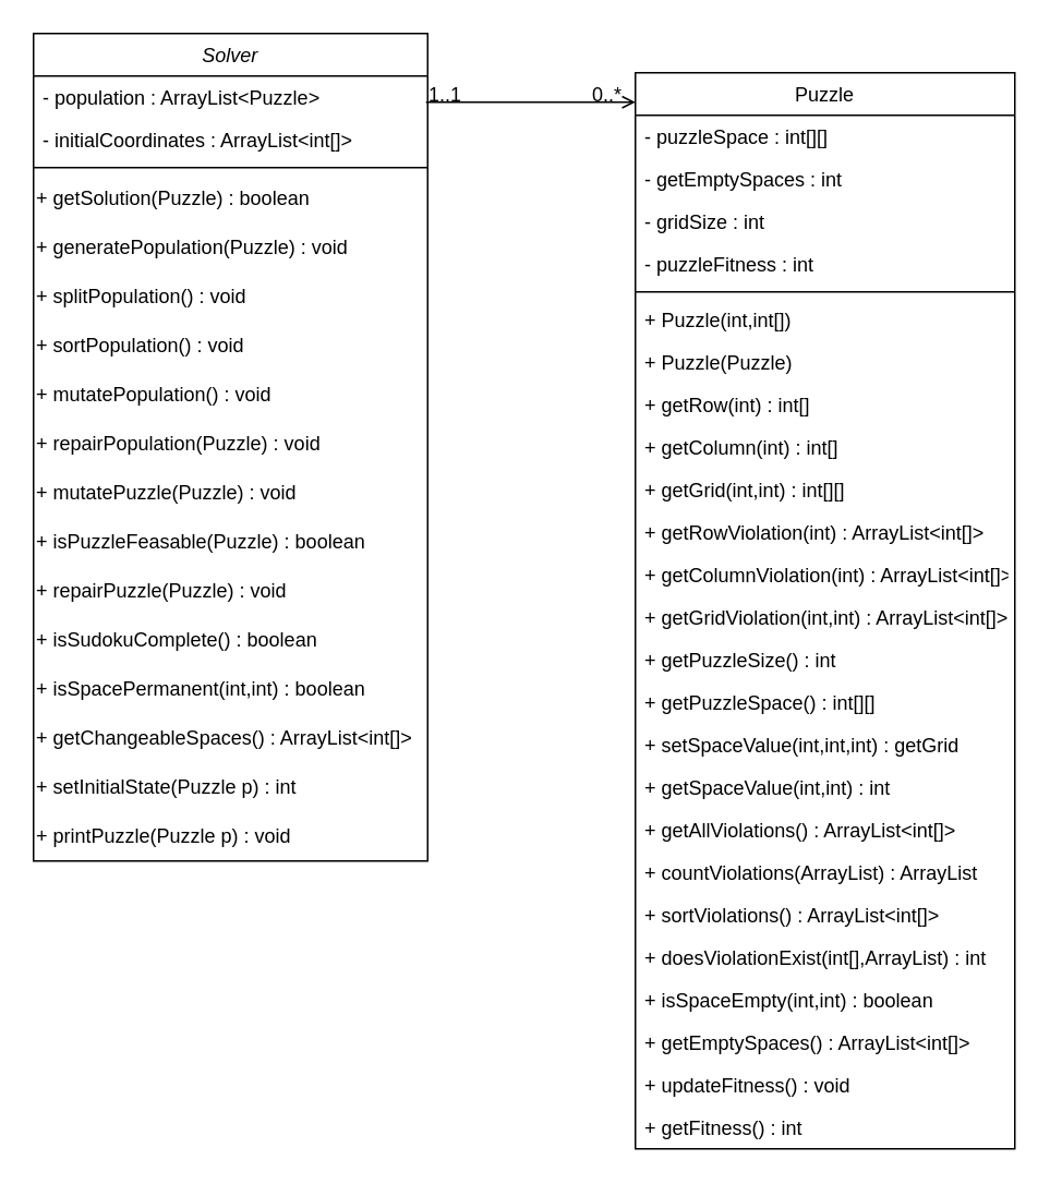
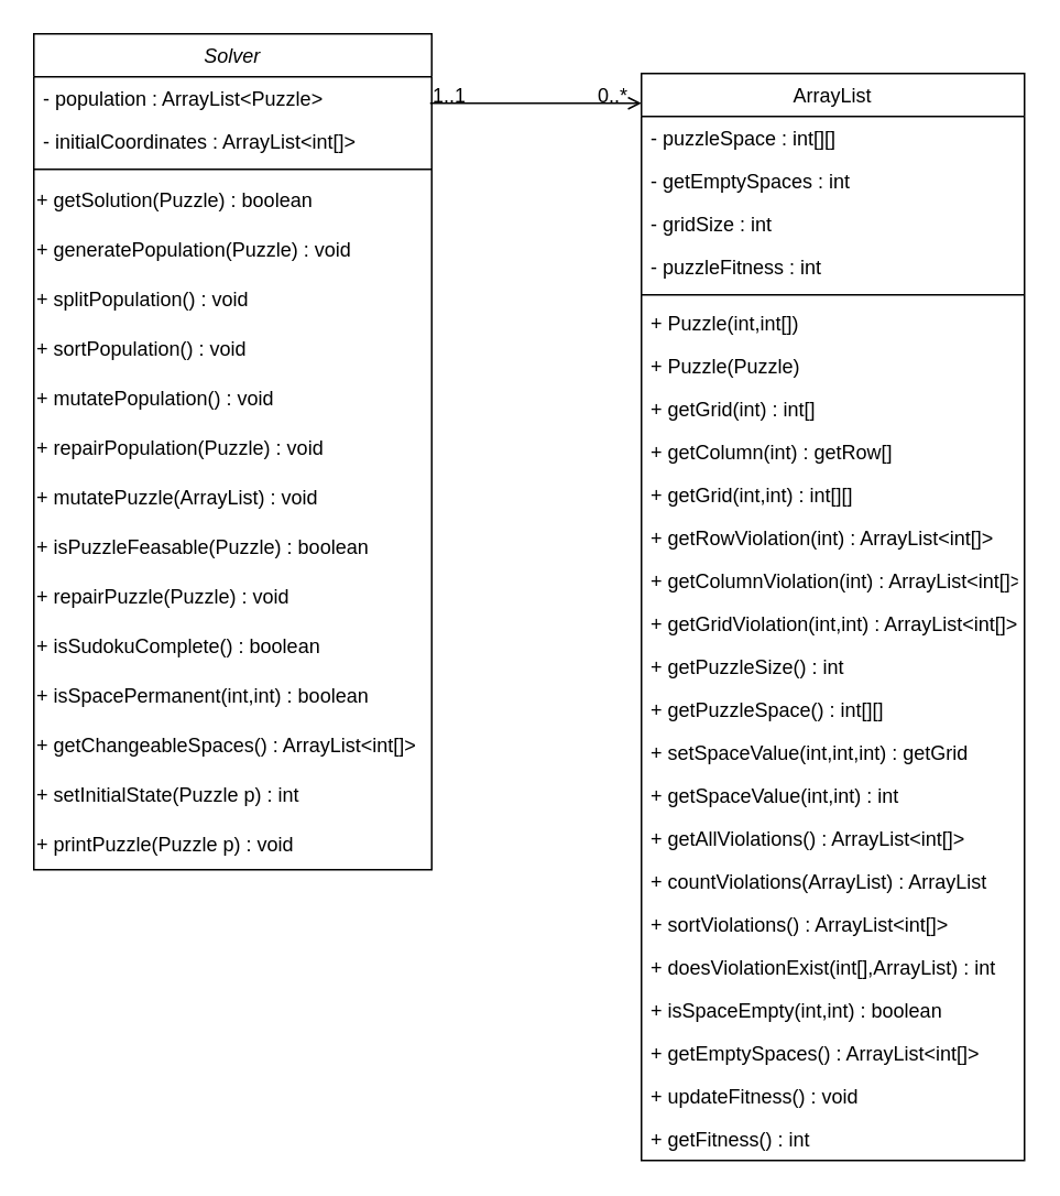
  <mxCell id="0" />
  <mxCell id="1" parent="0" />
  <mxCell id="2" value="Solver" style="swimlane;fontStyle=2;align=center;verticalAlign=top;childLayout=stackLayout;horizontal=1;startSize=26;horizontalStack=0;resizeParent=1;resizeLast=0;collapsible=1;marginBottom=0;rounded=0;shadow=0;strokeWidth=1;" parent="1" vertex="1"><mxGeometry x="20" y="20" width="241" height="506" as="geometry"><mxRectangle x="230" y="140" width="160" height="26" as="alternateBounds" /></mxGeometry></mxCell>
  <mxCell id="3" value="- population : ArrayList&lt;Puzzle&gt;" style="text;align=left;verticalAlign=top;spacingLeft=4;spacingRight=4;overflow=hidden;rotatable=0;points=[[0,0.5],[1,0.5]];portConstraint=eastwest;" parent="2" vertex="1"><mxGeometry y="26" width="241" height="26" as="geometry" /></mxCell>
  <mxCell id="4" value="- initialCoordinates : ArrayList&lt;int[]&gt;" style="text;align=left;verticalAlign=top;spacingLeft=4;spacingRight=4;overflow=hidden;rotatable=0;points=[[0,0.5],[1,0.5]];portConstraint=eastwest;" parent="2" vertex="1"><mxGeometry y="52" width="241" height="26" as="geometry" /></mxCell>
  <mxCell id="5" value="" style="line;html=1;strokeWidth=1;align=left;verticalAlign=middle;spacingTop=-1;spacingLeft=3;spacingRight=3;rotatable=0;labelPosition=right;points=[];portConstraint=eastwest;" parent="2" vertex="1"><mxGeometry y="78" width="241" height="8" as="geometry" /></mxCell>
  <mxCell id="6" value="+ getSolution(Puzzle) : boolean" style="text;html=1;strokeColor=none;fillColor=none;align=left;verticalAlign=middle;whiteSpace=wrap;rounded=0;" vertex="1" parent="2"><mxGeometry y="86" width="241" height="30" as="geometry" /></mxCell>
  <mxCell id="7" value="+ generatePopulation(Puzzle) : void" style="text;html=1;strokeColor=none;fillColor=none;align=left;verticalAlign=middle;whiteSpace=wrap;rounded=0;" vertex="1" parent="2"><mxGeometry y="116" width="241" height="30" as="geometry" /></mxCell>
  <mxCell id="8" value="+ splitPopulation() : void" style="text;html=1;strokeColor=none;fillColor=none;align=left;verticalAlign=middle;whiteSpace=wrap;rounded=0;" vertex="1" parent="2"><mxGeometry y="146" width="241" height="30" as="geometry" /></mxCell>
  <mxCell id="9" value="+ sortPopulation() : void" style="text;html=1;strokeColor=none;fillColor=none;align=left;verticalAlign=middle;whiteSpace=wrap;rounded=0;" vertex="1" parent="2"><mxGeometry y="176" width="241" height="30" as="geometry" /></mxCell>
  <mxCell id="10" value="+ mutatePopulation() : void" style="text;html=1;strokeColor=none;fillColor=none;align=left;verticalAlign=middle;whiteSpace=wrap;rounded=0;" vertex="1" parent="2"><mxGeometry y="206" width="241" height="30" as="geometry" /></mxCell>
  <mxCell id="11" value="+ repairPopulation(Puzzle) : void" style="text;html=1;strokeColor=none;fillColor=none;align=left;verticalAlign=middle;whiteSpace=wrap;rounded=0;" vertex="1" parent="2"><mxGeometry y="236" width="241" height="30" as="geometry" /></mxCell>
- <mxCell id="12" value="+ mutatePuzzle(Puzzle) : void" style="text;html=1;strokeColor=none;fillColor=none;align=left;verticalAlign=middle;whiteSpace=wrap;rounded=0;" vertex="1" parent="2"><mxGeometry y="266" width="241" height="30" as="geometry" /></mxCell>
+ <mxCell id="12" value="+ mutatePuzzle(ArrayList) : void" style="text;html=1;strokeColor=none;fillColor=none;align=left;verticalAlign=middle;whiteSpace=wrap;rounded=0;" vertex="1" parent="2"><mxGeometry y="266" width="241" height="30" as="geometry" /></mxCell>
  <mxCell id="13" value="+ isPuzzleFeasable(Puzzle) : boolean" style="text;html=1;strokeColor=none;fillColor=none;align=left;verticalAlign=middle;whiteSpace=wrap;rounded=0;" vertex="1" parent="2"><mxGeometry y="296" width="241" height="30" as="geometry" /></mxCell>
  <mxCell id="14" value="+ repairPuzzle(Puzzle) : void" style="text;html=1;strokeColor=none;fillColor=none;align=left;verticalAlign=middle;whiteSpace=wrap;rounded=0;" vertex="1" parent="2"><mxGeometry y="326" width="241" height="30" as="geometry" /></mxCell>
  <mxCell id="15" value="+ isSudokuComplete() : boolean" style="text;html=1;strokeColor=none;fillColor=none;align=left;verticalAlign=middle;whiteSpace=wrap;rounded=0;" vertex="1" parent="2"><mxGeometry y="356" width="241" height="30" as="geometry" /></mxCell>
  <mxCell id="16" value="+ isSpacePermanent(int,int) : boolean" style="text;html=1;strokeColor=none;fillColor=none;align=left;verticalAlign=middle;whiteSpace=wrap;rounded=0;" vertex="1" parent="2"><mxGeometry y="386" width="241" height="30" as="geometry" /></mxCell>
  <mxCell id="17" value="+ getChangeableSpaces() : ArrayList&amp;lt;int[]&amp;gt;" style="text;html=1;strokeColor=none;fillColor=none;align=left;verticalAlign=middle;whiteSpace=wrap;rounded=0;" vertex="1" parent="2"><mxGeometry y="416" width="241" height="30" as="geometry" /></mxCell>
  <mxCell id="18" value="+ setInitialState(Puzzle p) : int" style="text;html=1;strokeColor=none;fillColor=none;align=left;verticalAlign=middle;whiteSpace=wrap;rounded=0;" vertex="1" parent="2"><mxGeometry y="446" width="241" height="30" as="geometry" /></mxCell>
  <mxCell id="19" value="+ printPuzzle(Puzzle p) : void" style="text;html=1;strokeColor=none;fillColor=none;align=left;verticalAlign=middle;whiteSpace=wrap;rounded=0;" vertex="1" parent="2"><mxGeometry y="476" width="241" height="30" as="geometry" /></mxCell>
- <mxCell id="20" value="Puzzle" style="swimlane;fontStyle=0;align=center;verticalAlign=top;childLayout=stackLayout;horizontal=1;startSize=26;horizontalStack=0;resizeParent=1;resizeLast=0;collapsible=1;marginBottom=0;rounded=0;shadow=0;strokeWidth=1;" parent="1" vertex="1"><mxGeometry x="388" y="44" width="232" height="658" as="geometry"><mxRectangle x="550" y="140" width="160" height="26" as="alternateBounds" /></mxGeometry></mxCell>
+ <mxCell id="20" value="ArrayList" style="swimlane;fontStyle=0;align=center;verticalAlign=top;childLayout=stackLayout;horizontal=1;startSize=26;horizontalStack=0;resizeParent=1;resizeLast=0;collapsible=1;marginBottom=0;rounded=0;shadow=0;strokeWidth=1;" parent="1" vertex="1"><mxGeometry x="388" y="44" width="232" height="658" as="geometry"><mxRectangle x="550" y="140" width="160" height="26" as="alternateBounds" /></mxGeometry></mxCell>
  <mxCell id="21" value="- puzzleSpace : int[][]" style="text;align=left;verticalAlign=top;spacingLeft=4;spacingRight=4;overflow=hidden;rotatable=0;points=[[0,0.5],[1,0.5]];portConstraint=eastwest;" vertex="1" parent="20"><mxGeometry y="26" width="232" height="26" as="geometry" /></mxCell>
  <mxCell id="22" value="- getEmptySpaces : int" style="text;align=left;verticalAlign=top;spacingLeft=4;spacingRight=4;overflow=hidden;rotatable=0;points=[[0,0.5],[1,0.5]];portConstraint=eastwest;" vertex="1" parent="20"><mxGeometry y="52" width="232" height="26" as="geometry" /></mxCell>
  <mxCell id="23" value="- gridSize : int" style="text;align=left;verticalAlign=top;spacingLeft=4;spacingRight=4;overflow=hidden;rotatable=0;points=[[0,0.5],[1,0.5]];portConstraint=eastwest;" vertex="1" parent="20"><mxGeometry y="78" width="232" height="26" as="geometry" /></mxCell>
  <mxCell id="24" value="- puzzleFitness : int" style="text;align=left;verticalAlign=top;spacingLeft=4;spacingRight=4;overflow=hidden;rotatable=0;points=[[0,0.5],[1,0.5]];portConstraint=eastwest;" vertex="1" parent="20"><mxGeometry y="104" width="232" height="26" as="geometry" /></mxCell>
  <mxCell id="25" value="" style="line;html=1;strokeWidth=1;align=left;verticalAlign=middle;spacingTop=-1;spacingLeft=3;spacingRight=3;rotatable=0;labelPosition=right;points=[];portConstraint=eastwest;" parent="20" vertex="1"><mxGeometry y="130" width="232" height="8" as="geometry" /></mxCell>
  <mxCell id="26" value="+ Puzzle(int,int[]) " style="text;align=left;verticalAlign=top;spacingLeft=4;spacingRight=4;overflow=hidden;rotatable=0;points=[[0,0.5],[1,0.5]];portConstraint=eastwest;" vertex="1" parent="20"><mxGeometry y="138" width="232" height="26" as="geometry" /></mxCell>
  <mxCell id="27" value="+ Puzzle(Puzzle) " style="text;align=left;verticalAlign=top;spacingLeft=4;spacingRight=4;overflow=hidden;rotatable=0;points=[[0,0.5],[1,0.5]];portConstraint=eastwest;" vertex="1" parent="20"><mxGeometry y="164" width="232" height="26" as="geometry" /></mxCell>
- <mxCell id="28" value="+ getRow(int) : int[]" style="text;align=left;verticalAlign=top;spacingLeft=4;spacingRight=4;overflow=hidden;rotatable=0;points=[[0,0.5],[1,0.5]];portConstraint=eastwest;" vertex="1" parent="20"><mxGeometry y="190" width="232" height="26" as="geometry" /></mxCell>
- <mxCell id="29" value="+ getColumn(int) : int[]" style="text;align=left;verticalAlign=top;spacingLeft=4;spacingRight=4;overflow=hidden;rotatable=0;points=[[0,0.5],[1,0.5]];portConstraint=eastwest;" vertex="1" parent="20"><mxGeometry y="216" width="232" height="26" as="geometry" /></mxCell>
+ <mxCell id="28" value="+ getGrid(int) : int[]" style="text;align=left;verticalAlign=top;spacingLeft=4;spacingRight=4;overflow=hidden;rotatable=0;points=[[0,0.5],[1,0.5]];portConstraint=eastwest;" vertex="1" parent="20"><mxGeometry y="190" width="232" height="26" as="geometry" /></mxCell>
+ <mxCell id="29" value="+ getColumn(int) : getRow[]" style="text;align=left;verticalAlign=top;spacingLeft=4;spacingRight=4;overflow=hidden;rotatable=0;points=[[0,0.5],[1,0.5]];portConstraint=eastwest;" vertex="1" parent="20"><mxGeometry y="216" width="232" height="26" as="geometry" /></mxCell>
  <mxCell id="30" value="+ getGrid(int,int) : int[][]" style="text;align=left;verticalAlign=top;spacingLeft=4;spacingRight=4;overflow=hidden;rotatable=0;points=[[0,0.5],[1,0.5]];portConstraint=eastwest;" vertex="1" parent="20"><mxGeometry y="242" width="232" height="26" as="geometry" /></mxCell>
  <mxCell id="31" value="+ getRowViolation(int) : ArrayList&lt;int[]&gt;" style="text;align=left;verticalAlign=top;spacingLeft=4;spacingRight=4;overflow=hidden;rotatable=0;points=[[0,0.5],[1,0.5]];portConstraint=eastwest;" vertex="1" parent="20"><mxGeometry y="268" width="232" height="26" as="geometry" /></mxCell>
  <mxCell id="32" value="+ getColumnViolation(int) : ArrayList&lt;int[]&gt;" style="text;align=left;verticalAlign=top;spacingLeft=4;spacingRight=4;overflow=hidden;rotatable=0;points=[[0,0.5],[1,0.5]];portConstraint=eastwest;" vertex="1" parent="20"><mxGeometry y="294" width="232" height="26" as="geometry" /></mxCell>
  <mxCell id="33" value="+ getGridViolation(int,int) : ArrayList&lt;int[]&gt;" style="text;align=left;verticalAlign=top;spacingLeft=4;spacingRight=4;overflow=hidden;rotatable=0;points=[[0,0.5],[1,0.5]];portConstraint=eastwest;" vertex="1" parent="20"><mxGeometry y="320" width="232" height="26" as="geometry" /></mxCell>
  <mxCell id="34" value="+ getPuzzleSize() : int" style="text;align=left;verticalAlign=top;spacingLeft=4;spacingRight=4;overflow=hidden;rotatable=0;points=[[0,0.5],[1,0.5]];portConstraint=eastwest;" vertex="1" parent="20"><mxGeometry y="346" width="232" height="26" as="geometry" /></mxCell>
  <mxCell id="35" value="+ getPuzzleSpace() : int[][]" style="text;align=left;verticalAlign=top;spacingLeft=4;spacingRight=4;overflow=hidden;rotatable=0;points=[[0,0.5],[1,0.5]];portConstraint=eastwest;" vertex="1" parent="20"><mxGeometry y="372" width="232" height="26" as="geometry" /></mxCell>
  <mxCell id="36" value="+ setSpaceValue(int,int,int) : getGrid" style="text;align=left;verticalAlign=top;spacingLeft=4;spacingRight=4;overflow=hidden;rotatable=0;points=[[0,0.5],[1,0.5]];portConstraint=eastwest;" vertex="1" parent="20"><mxGeometry y="398" width="232" height="26" as="geometry" /></mxCell>
  <mxCell id="37" value="+ getSpaceValue(int,int) : int" style="text;align=left;verticalAlign=top;spacingLeft=4;spacingRight=4;overflow=hidden;rotatable=0;points=[[0,0.5],[1,0.5]];portConstraint=eastwest;" vertex="1" parent="20"><mxGeometry y="424" width="232" height="26" as="geometry" /></mxCell>
  <mxCell id="38" value="+ getAllViolations() : ArrayList&lt;int[]&gt;" style="text;align=left;verticalAlign=top;spacingLeft=4;spacingRight=4;overflow=hidden;rotatable=0;points=[[0,0.5],[1,0.5]];portConstraint=eastwest;" vertex="1" parent="20"><mxGeometry y="450" width="232" height="26" as="geometry" /></mxCell>
  <mxCell id="39" value="+ countViolations(ArrayList) : ArrayList" style="text;align=left;verticalAlign=top;spacingLeft=4;spacingRight=4;overflow=hidden;rotatable=0;points=[[0,0.5],[1,0.5]];portConstraint=eastwest;" vertex="1" parent="20"><mxGeometry y="476" width="232" height="26" as="geometry" /></mxCell>
  <mxCell id="40" value="+ sortViolations() : ArrayList&lt;int[]&gt;" style="text;align=left;verticalAlign=top;spacingLeft=4;spacingRight=4;overflow=hidden;rotatable=0;points=[[0,0.5],[1,0.5]];portConstraint=eastwest;" vertex="1" parent="20"><mxGeometry y="502" width="232" height="26" as="geometry" /></mxCell>
  <mxCell id="41" value="+ doesViolationExist(int[],ArrayList) : int" style="text;align=left;verticalAlign=top;spacingLeft=4;spacingRight=4;overflow=hidden;rotatable=0;points=[[0,0.5],[1,0.5]];portConstraint=eastwest;" vertex="1" parent="20"><mxGeometry y="528" width="232" height="26" as="geometry" /></mxCell>
  <mxCell id="42" value="+ isSpaceEmpty(int,int) : boolean" style="text;align=left;verticalAlign=top;spacingLeft=4;spacingRight=4;overflow=hidden;rotatable=0;points=[[0,0.5],[1,0.5]];portConstraint=eastwest;" vertex="1" parent="20"><mxGeometry y="554" width="232" height="26" as="geometry" /></mxCell>
  <mxCell id="43" value="+ getEmptySpaces() : ArrayList&lt;int[]&gt;" style="text;align=left;verticalAlign=top;spacingLeft=4;spacingRight=4;overflow=hidden;rotatable=0;points=[[0,0.5],[1,0.5]];portConstraint=eastwest;" vertex="1" parent="20"><mxGeometry y="580" width="232" height="26" as="geometry" /></mxCell>
  <mxCell id="44" value="+ updateFitness() : void" style="text;align=left;verticalAlign=top;spacingLeft=4;spacingRight=4;overflow=hidden;rotatable=0;points=[[0,0.5],[1,0.5]];portConstraint=eastwest;" vertex="1" parent="20"><mxGeometry y="606" width="232" height="26" as="geometry" /></mxCell>
  <mxCell id="45" value="+ getFitness() : int" style="text;align=left;verticalAlign=top;spacingLeft=4;spacingRight=4;overflow=hidden;rotatable=0;points=[[0,0.5],[1,0.5]];portConstraint=eastwest;" vertex="1" parent="20"><mxGeometry y="632" width="232" height="26" as="geometry" /></mxCell>
  <mxCell id="46" value="" style="endArrow=open;shadow=0;strokeWidth=1;rounded=0;endFill=1;edgeStyle=elbowEdgeStyle;elbow=vertical;" parent="1" edge="1"><mxGeometry x="0.5" y="41" relative="1" as="geometry"><mxPoint x="260" y="62" as="sourcePoint" /><mxPoint x="388" y="62" as="targetPoint" /><mxPoint x="-40" y="32" as="offset" /></mxGeometry></mxCell>
  <mxCell id="47" value="1..1" style="resizable=0;align=left;verticalAlign=bottom;labelBackgroundColor=none;fontSize=12;" parent="46" connectable="0" vertex="1"><mxGeometry x="-1" relative="1" as="geometry"><mxPoint y="4" as="offset" /></mxGeometry></mxCell>
  <mxCell id="48" value="0..*" style="resizable=0;align=right;verticalAlign=bottom;labelBackgroundColor=none;fontSize=12;" parent="46" connectable="0" vertex="1"><mxGeometry x="1" relative="1" as="geometry"><mxPoint x="-7" y="4" as="offset" /></mxGeometry></mxCell>
